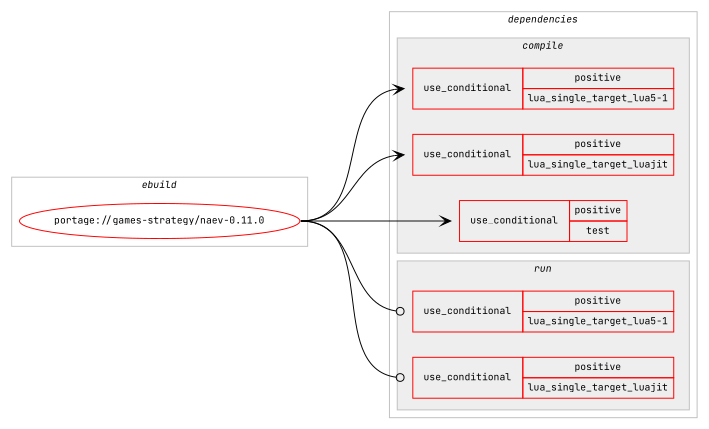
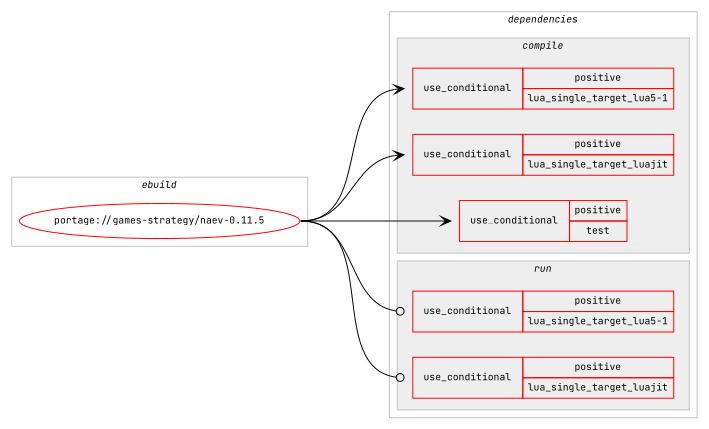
  digraph {
    compound=true
    concentrate=true
    fontname="JetBrains Mono"
    fontsize=10
    newrank=true
    rankdir=LR
    ranksep=1.5
    node [color=red fontname="JetBrains Mono" fontsize=10 shape=none]
    edge [arrowhead=vee headport=w style=solid tailport=e weight=20 fontname="JetBrains Mono"]
-   n1 [label="portage://games-strategy/naev-0.11.0" width=4 shape=""]
+   n1 [label="portage://games-strategy/naev-0.11.5" width=4 shape=""]
    n2 [label=<<TABLE BORDER="0" CELLBORDER="1" CELLSPACING="0" CELLPADDING="4"><TR><TD ROWSPAN="3" CELLPADDING="10">use_conditional</TD></TR><TR><TD>positive</TD></TR><TR><TD>lua_single_target_lua5-1</TD></TR></TABLE>>]
    n3 [label=<<TABLE BORDER="0" CELLBORDER="1" CELLSPACING="0" CELLPADDING="4"><TR><TD ROWSPAN="3" CELLPADDING="10">use_conditional</TD></TR><TR><TD>positive</TD></TR><TR><TD>lua_single_target_luajit</TD></TR></TABLE>>]
    n4 [label=<<TABLE BORDER="0" CELLBORDER="1" CELLSPACING="0" CELLPADDING="4"><TR><TD ROWSPAN="3" CELLPADDING="10">use_conditional</TD></TR><TR><TD>positive</TD></TR><TR><TD>test</TD></TR></TABLE>>]
    n5 [label=<<TABLE BORDER="0" CELLBORDER="1" CELLSPACING="0" CELLPADDING="4"><TR><TD ROWSPAN="3" CELLPADDING="10">use_conditional</TD></TR><TR><TD>positive</TD></TR><TR><TD>lua_single_target_lua5-1</TD></TR></TABLE>>]
    n6 [label=<<TABLE BORDER="0" CELLBORDER="1" CELLSPACING="0" CELLPADDING="4"><TR><TD ROWSPAN="3" CELLPADDING="10">use_conditional</TD></TR><TR><TD>positive</TD></TR><TR><TD>lua_single_target_luajit</TD></TR></TABLE>>]
    subgraph cluster_1 {
      color=gray
      label=<<i>ebuild</i>>
      rank=same
      n1
    }
    subgraph cluster_2 {
      color=gray
      label=<<i>dependencies</i>>
      subgraph cluster_3 {
        color=gray
        fillcolor="#eeeeee"
        label=<<i>compile</i>>
        style=filled
        subgraph sub_4 {
          color=gray
          fillcolor="#eeeeee"
          label=<<i>compile</i>>
          style=filled
          n2
        }
        subgraph sub_5 {
          color=gray
          fillcolor="#eeeeee"
          label=<<i>compile</i>>
          style=filled
          n3
        }
        subgraph sub_6 {
          color=gray
          fillcolor="#eeeeee"
          label=<<i>compile</i>>
          style=filled
          n4
        }
      }
      subgraph cluster_7 {
        color=gray
        fillcolor="#eeeeee"
        label=<<i>compile and run</i>>
        style=filled
      }
      subgraph cluster_8 {
        color=gray
        fillcolor="#eeeeee"
        label=<<i>run</i>>
        style=filled
        subgraph sub_9 {
          color=gray
          fillcolor="#eeeeee"
          label=<<i>run</i>>
          style=filled
          n5
        }
        subgraph sub_10 {
          color=gray
          fillcolor="#eeeeee"
          label=<<i>run</i>>
          style=filled
          n6
        }
      }
    }
    subgraph cluster_11 {
      color=gray
      label=<<i>candidates</i>>
      rank=same
    }
    n1 -> n2
    n1 -> n3
    n1 -> n4
    n1 -> n5 [arrowhead=odot]
    n1 -> n6 [arrowhead=odot]
  }
